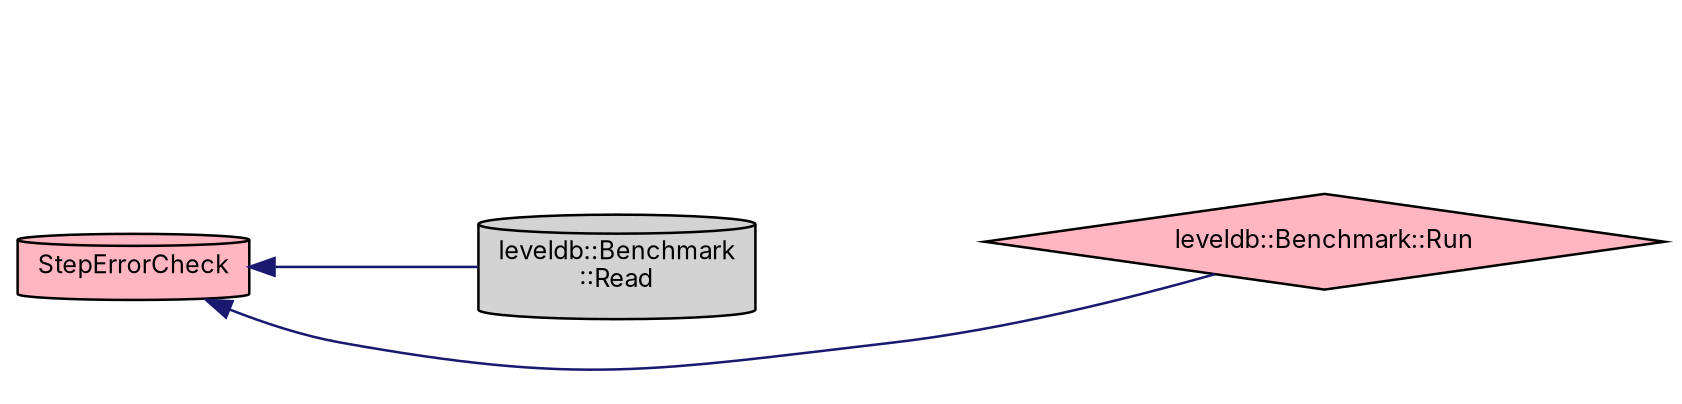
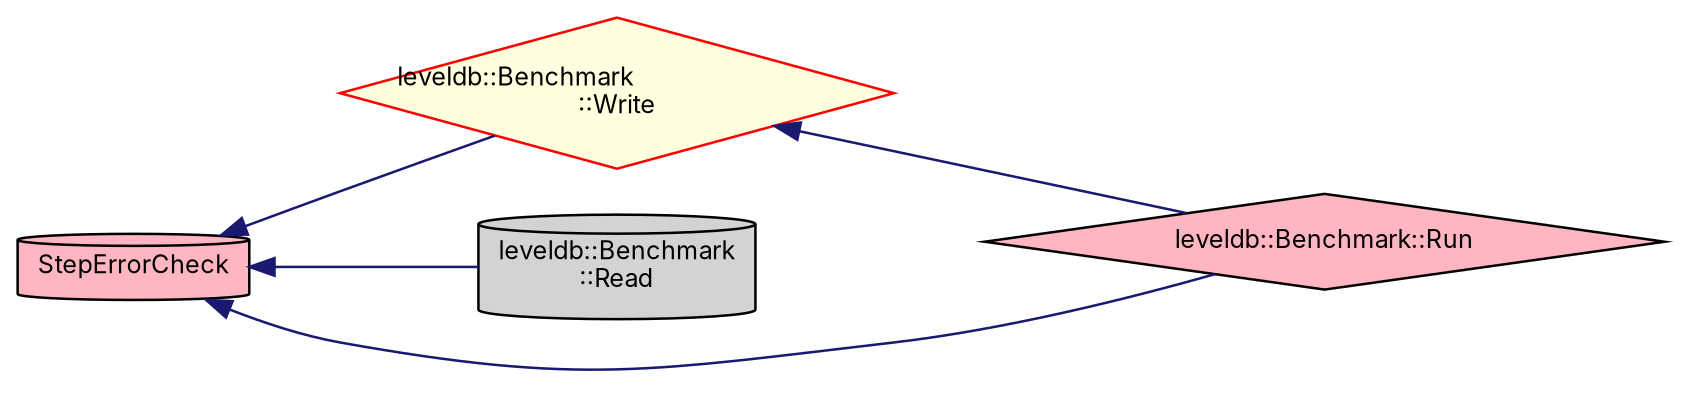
  digraph {
    fontname=Inter
    rankdir=LR
    node [color=black fillcolor=lightpink fontname=Inter fontsize=10 shape=cylinder style=filled]
    edge [color=midnightblue dir=back fontname=Inter fontsize=10 labelfontname=Helvetica labelfontsize=10 style=solid]
    n1 [fontcolor=black height=0.2 label=StepErrorCheck width=0.4]
+   n2 [color=red fillcolor=lightyellow height=0.2 label="leveldb::Benchmark\l::Write" shape=diamond width=0.4]
    n3 [fillcolor=lightgrey height=0.2 label="leveldb::Benchmark\l::Read" width=0.4]
    n4 [height=0.2 label="leveldb::Benchmark::Run" shape=diamond width=0.4]
+   n1 -> n2
    n1 -> n3
    n1 -> n4
+   n2 -> n4
  }
